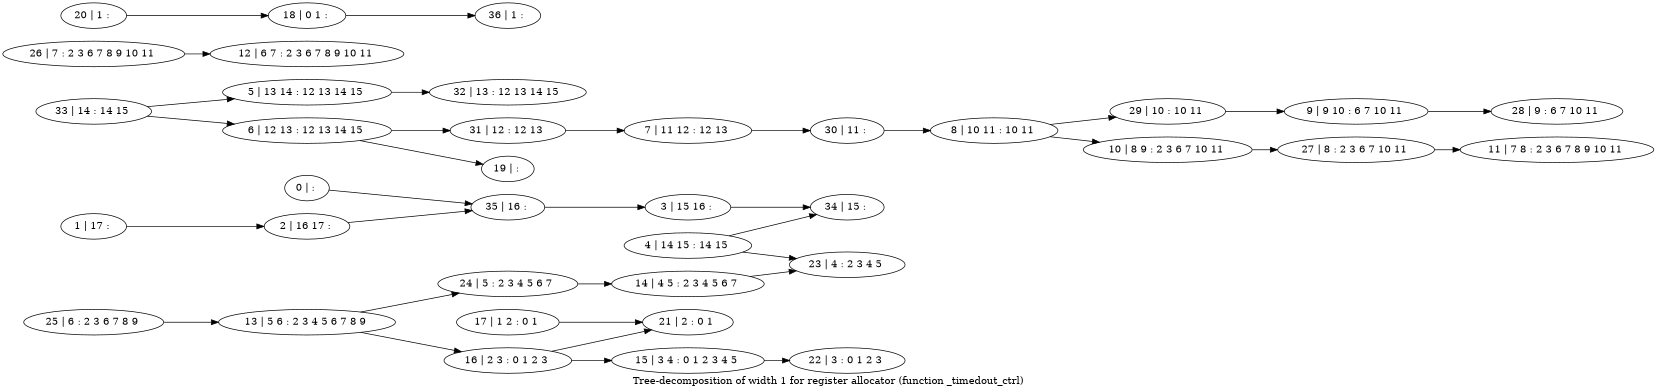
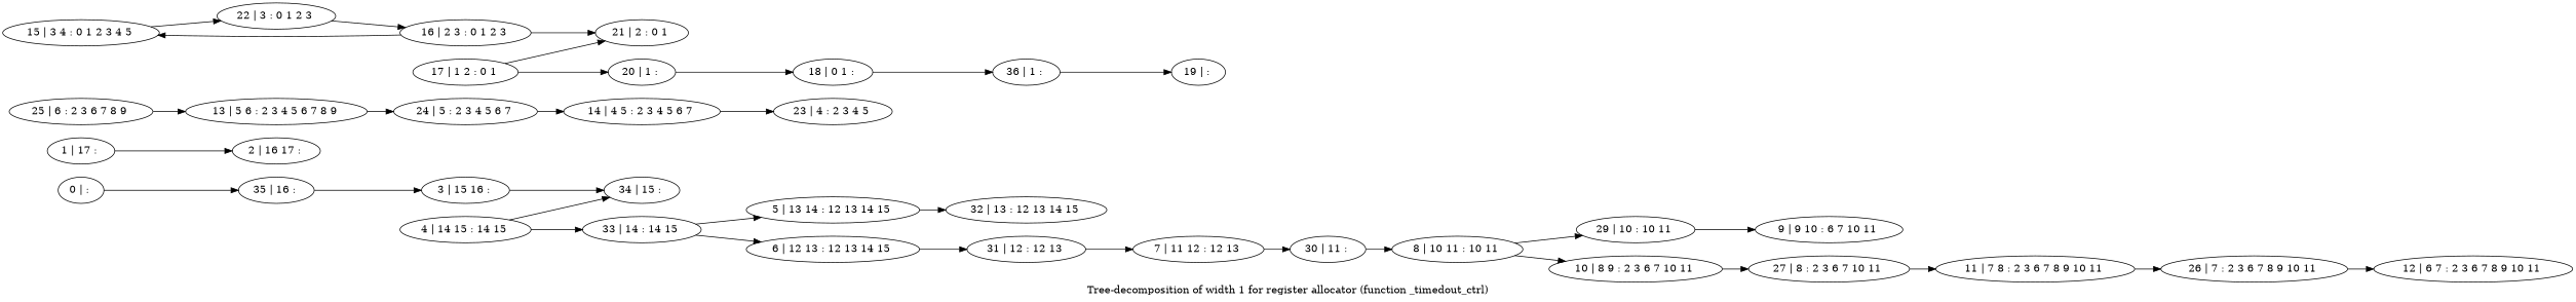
  digraph {
    label="Tree-decomposition of width 1 for register allocator (function _timedout_ctrl)"
    rankdir=LR
    n1 [label="0 | : "]
    n2 [label="35 | 16 : "]
    n3 [label="1 | 17 : "]
    n4 [label="2 | 16 17 : "]
    n5 [label="3 | 15 16 : "]
    n6 [label="34 | 15 : "]
    n7 [label="4 | 14 15 : 14 15 "]
    n8 [label="33 | 14 : 14 15 "]
    n9 [label="5 | 13 14 : 12 13 14 15 "]
    n10 [label="6 | 12 13 : 12 13 14 15 "]
    n11 [label="32 | 13 : 12 13 14 15 "]
    n12 [label="31 | 12 : 12 13 "]
    n13 [label="7 | 11 12 : 12 13 "]
    n14 [label="30 | 11 : "]
    n15 [label="8 | 10 11 : 10 11 "]
    n16 [label="29 | 10 : 10 11 "]
    n17 [label="10 | 8 9 : 2 3 6 7 10 11 "]
    n18 [label="9 | 9 10 : 6 7 10 11 "]
-   n19 [label="28 | 9 : 6 7 10 11 "]
    n20 [label="27 | 8 : 2 3 6 7 10 11 "]
    n21 [label="11 | 7 8 : 2 3 6 7 8 9 10 11 "]
    n22 [label="26 | 7 : 2 3 6 7 8 9 10 11 "]
    n23 [label="12 | 6 7 : 2 3 6 7 8 9 10 11 "]
    n24 [label="25 | 6 : 2 3 6 7 8 9 "]
    n25 [label="13 | 5 6 : 2 3 4 5 6 7 8 9 "]
    n26 [label="24 | 5 : 2 3 4 5 6 7 "]
    n27 [label="14 | 4 5 : 2 3 4 5 6 7 "]
    n28 [label="23 | 4 : 2 3 4 5 "]
    n29 [label="15 | 3 4 : 0 1 2 3 4 5 "]
    n30 [label="22 | 3 : 0 1 2 3 "]
    n31 [label="16 | 2 3 : 0 1 2 3 "]
    n32 [label="21 | 2 : 0 1 "]
    n33 [label="17 | 1 2 : 0 1 "]
    n34 [label="20 | 1 : "]
    n35 [label="18 | 0 1 : "]
    n36 [label="36 | 1 : "]
    n37 [label="19 | : "]
    n1 -> n2
    n2 -> n5
    n3 -> n4
-   n4 -> n2
    n5 -> n6
    n7 -> n6
-   n7 -> n28
+   n7 -> n8
    n8 -> n9
    n8 -> n10
    n9 -> n11
    n10 -> n12
    n12 -> n13
    n13 -> n14
    n14 -> n15
    n15 -> n16
    n15 -> n17
    n16 -> n18
    n17 -> n20
-   n18 -> n19
    n20 -> n21
+   n21 -> n22
    n22 -> n23
    n24 -> n25
    n25 -> n26
    n26 -> n27
    n27 -> n28
    n29 -> n30
-   n25 -> n31
+   n30 -> n31
    n31 -> n29
    n31 -> n32
    n33 -> n32
+   n33 -> n34
    n34 -> n35
    n35 -> n36
-   n10 -> n37
+   n36 -> n37
  }
